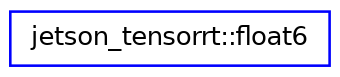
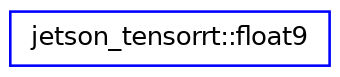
  digraph {
    rankdir=LR
-   n1 [color=blue fillcolor=white fontname=Helvetica fontsize=10 height=0.2 label="jetson_tensorrt::float6" shape=record style=filled width=0.4]
+   n1 [color=blue fillcolor=white fontname=Helvetica fontsize=10 height=0.2 label="jetson_tensorrt::float9" shape=record style=filled width=0.4]
  }
